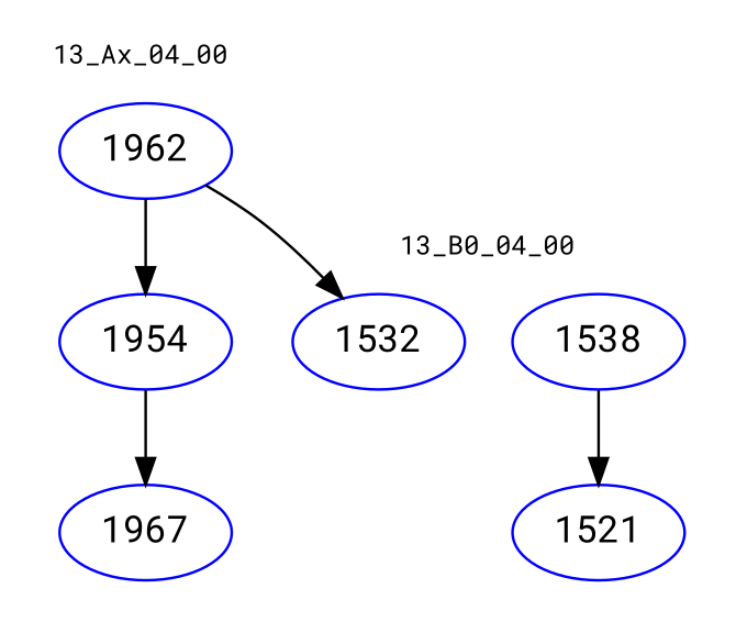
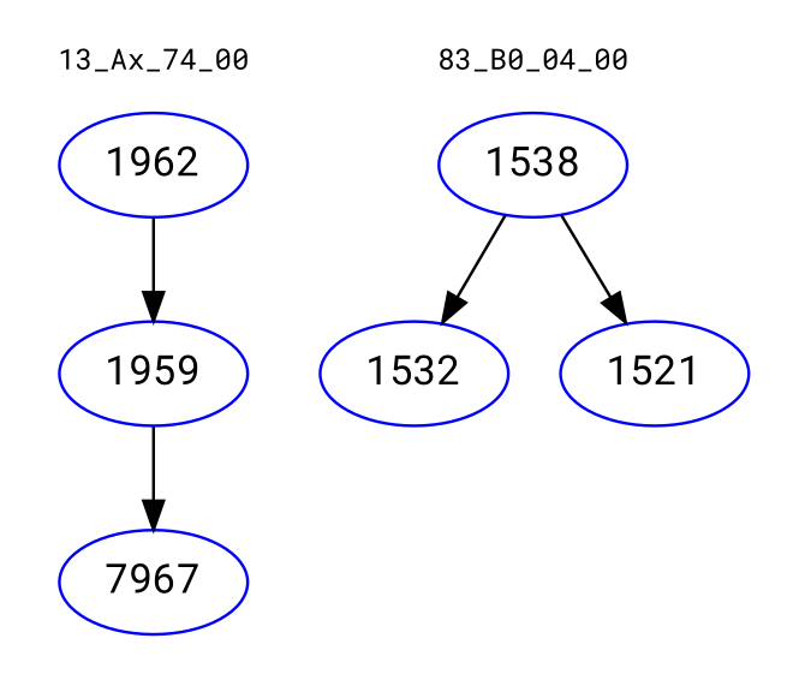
  digraph {
    fontname="Roboto Mono"
    node [color=blue fontname="Roboto Mono"]
    edge [color=black fontname="Roboto Mono"]
    n1 [label=1962]
-   n2 [label=1954]
-   n3 [label=1967]
+   n2 [label=1959]
+   n3 [label=7967]
    n4 [label=1538]
    n5 [label=1532]
    n6 [label=1521]
    subgraph cluster_1 {
      color=white
      fontsize=10
-     label="13_Ax_04_00"
+     label="13_Ax_74_00"
      n1
      n2
      n3
    }
    subgraph cluster_2 {
      color=white
      fontsize=10
-     label="13_B0_04_00"
+     label="83_B0_04_00"
      n4
      n5
      n6
    }
    n1 -> n2
    n2 -> n3
-   n1 -> n5
+   n4 -> n5
    n4 -> n6
  }
